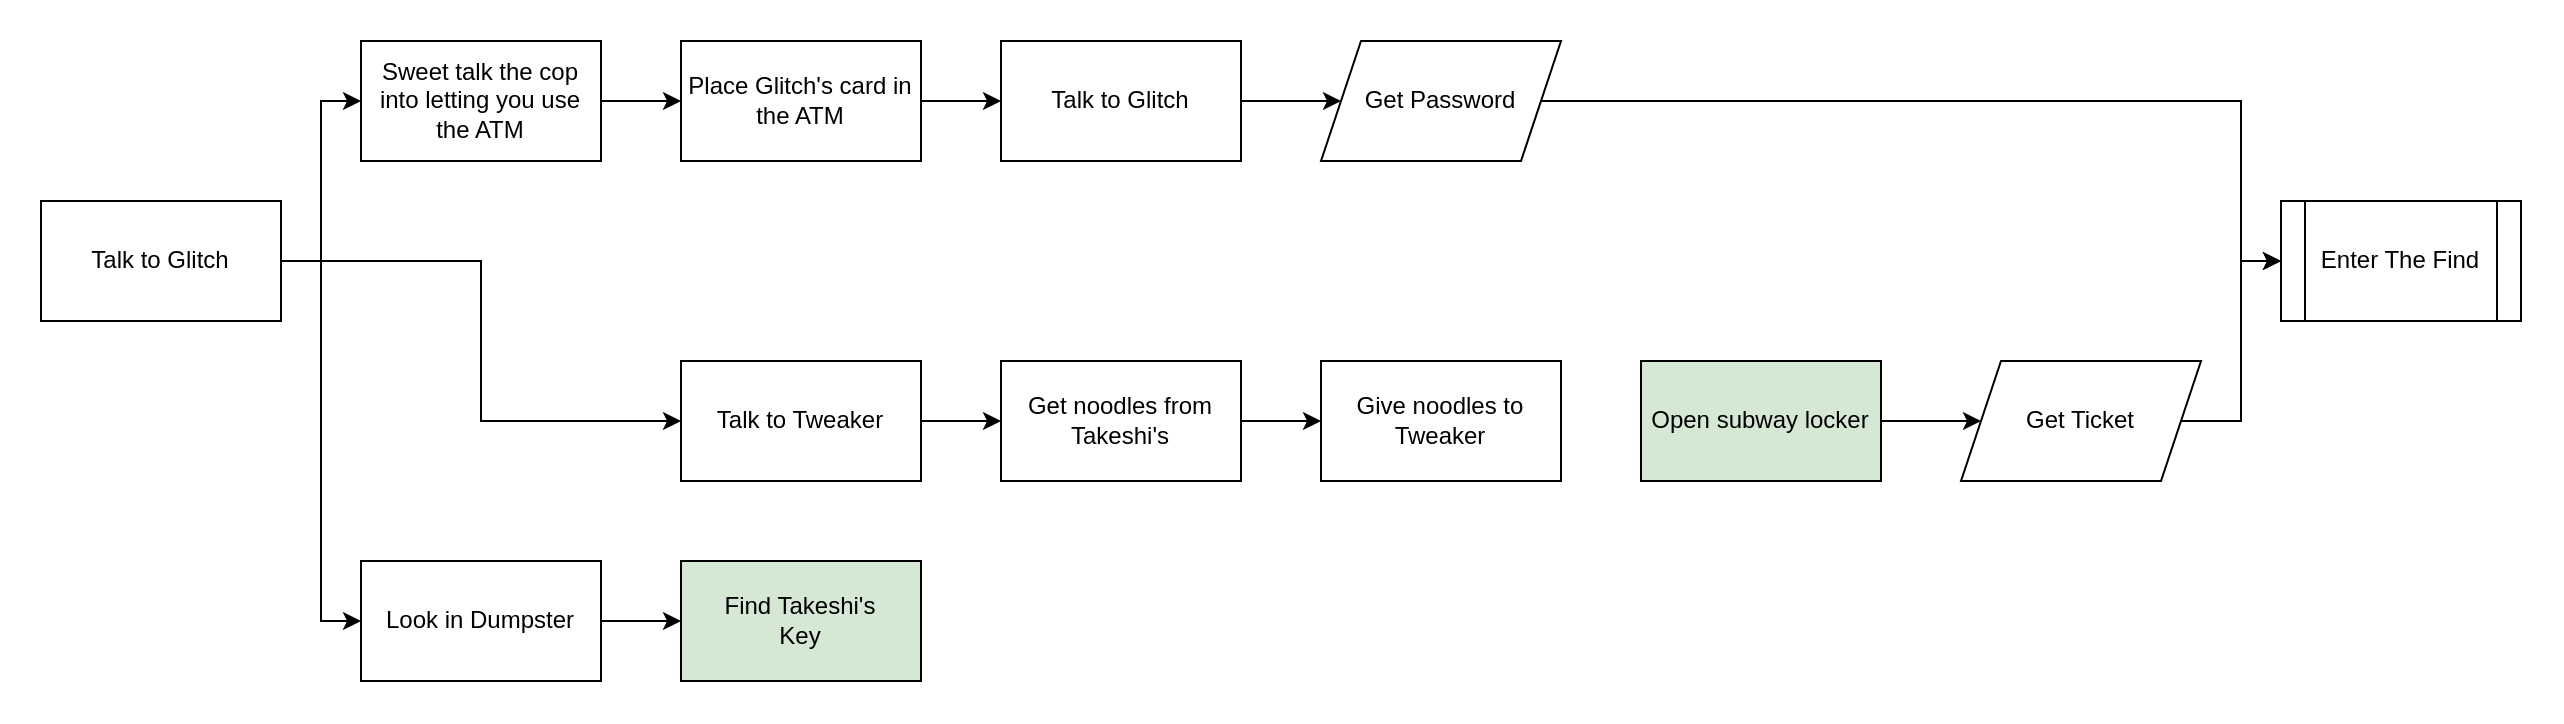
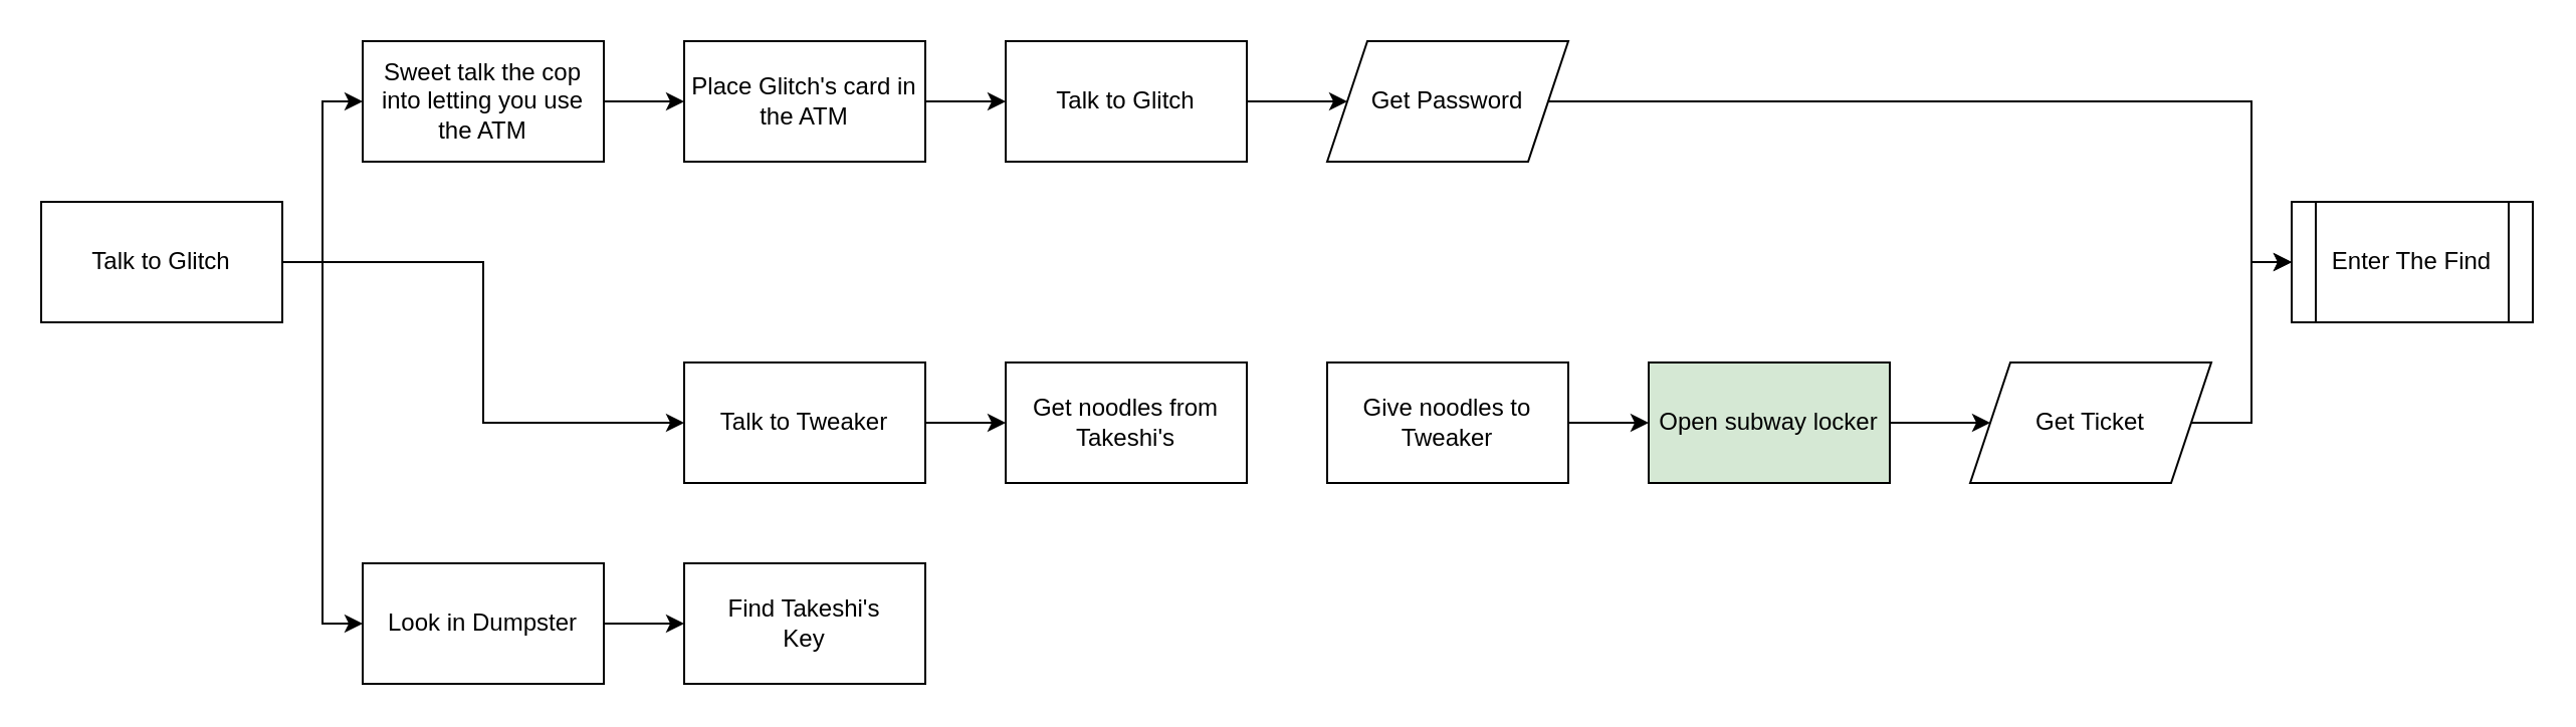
  <mxCell id="0" />
  <mxCell id="1" parent="0" />
  <mxCell id="2" value="Enter The Find" style="shape=process;whiteSpace=wrap;html=1;backgroundOutline=1;comic=0;" vertex="1" parent="1"><mxGeometry x="1140" y="100" width="120" height="60" as="geometry" /></mxCell>
  <mxCell id="3" style="edgeStyle=orthogonalEdgeStyle;rounded=0;orthogonalLoop=1;jettySize=auto;html=1;exitX=1;exitY=0.5;exitDx=0;exitDy=0;entryX=0;entryY=0.5;entryDx=0;entryDy=0;" edge="1" parent="1" source="4" target="2"><mxGeometry relative="1" as="geometry"><Array as="points"><mxPoint x="1120" y="50" /><mxPoint x="1120" y="130" /></Array></mxGeometry></mxCell>
  <mxCell id="4" value="Get Password" style="shape=parallelogram;perimeter=parallelogramPerimeter;whiteSpace=wrap;html=1;fixedSize=1;comic=0;gradientColor=none;gradientDirection=north;" vertex="1" parent="1"><mxGeometry x="660" y="20" width="120" height="60" as="geometry" /></mxCell>
  <mxCell id="5" style="edgeStyle=orthogonalEdgeStyle;rounded=0;orthogonalLoop=1;jettySize=auto;html=1;entryX=0;entryY=0.5;entryDx=0;entryDy=0;" edge="1" parent="1" source="6" target="4"><mxGeometry relative="1" as="geometry" /></mxCell>
  <mxCell id="6" value="Talk to Glitch" style="rounded=0;whiteSpace=wrap;html=1;" vertex="1" parent="1"><mxGeometry x="500" y="20" width="120" height="60" as="geometry" /></mxCell>
  <mxCell id="7" style="edgeStyle=orthogonalEdgeStyle;rounded=0;orthogonalLoop=1;jettySize=auto;html=1;entryX=0;entryY=0.5;entryDx=0;entryDy=0;" edge="1" parent="1" source="8" target="2"><mxGeometry relative="1" as="geometry" /></mxCell>
  <mxCell id="8" value="Get Ticket" style="shape=parallelogram;perimeter=parallelogramPerimeter;whiteSpace=wrap;html=1;fixedSize=1;comic=0;gradientColor=none;gradientDirection=north;" vertex="1" parent="1"><mxGeometry x="980" y="180" width="120" height="60" as="geometry" /></mxCell>
  <mxCell id="9" style="edgeStyle=orthogonalEdgeStyle;rounded=0;orthogonalLoop=1;jettySize=auto;html=1;entryX=0;entryY=0.5;entryDx=0;entryDy=0;" edge="1" parent="1" source="10" target="8"><mxGeometry relative="1" as="geometry" /></mxCell>
  <mxCell id="10" value="Open subway locker" style="rounded=0;whiteSpace=wrap;html=1;comic=0;fillColor=#d5e8d4;" vertex="1" parent="1"><mxGeometry x="820" y="180" width="120" height="60" as="geometry" /></mxCell>
+ <mxCell id="11" style="edgeStyle=orthogonalEdgeStyle;rounded=0;orthogonalLoop=1;jettySize=auto;html=1;entryX=0;entryY=0.5;entryDx=0;entryDy=0;" edge="1" parent="1" source="12" target="10"><mxGeometry relative="1" as="geometry" /></mxCell>
  <mxCell id="12" value="Give noodles to&lt;br&gt;Tweaker" style="rounded=0;whiteSpace=wrap;html=1;comic=0;" vertex="1" parent="1"><mxGeometry x="660" y="180" width="120" height="60" as="geometry" /></mxCell>
- <mxCell id="13" style="edgeStyle=orthogonalEdgeStyle;rounded=0;orthogonalLoop=1;jettySize=auto;html=1;entryX=0;entryY=0.5;entryDx=0;entryDy=0;" edge="1" parent="1" source="14" target="12"><mxGeometry relative="1" as="geometry" /></mxCell>
  <mxCell id="14" value="Get noodles from&lt;br&gt;Takeshi's" style="rounded=0;whiteSpace=wrap;html=1;comic=0;" vertex="1" parent="1"><mxGeometry x="500" y="180" width="120" height="60" as="geometry" /></mxCell>
  <mxCell id="15" style="edgeStyle=orthogonalEdgeStyle;rounded=0;orthogonalLoop=1;jettySize=auto;html=1;entryX=0;entryY=0.5;entryDx=0;entryDy=0;" edge="1" parent="1" source="16" target="14"><mxGeometry relative="1" as="geometry" /></mxCell>
  <mxCell id="16" value="Talk to Tweaker" style="rounded=0;whiteSpace=wrap;html=1;comic=0;" vertex="1" parent="1"><mxGeometry x="340" y="180" width="120" height="60" as="geometry" /></mxCell>
- <mxCell id="17" value="Find Takeshi's&lt;br&gt;Key" style="rounded=0;whiteSpace=wrap;html=1;comic=0;fillColor=#d5e8d4;" vertex="1" parent="1"><mxGeometry x="340" y="280" width="120" height="60" as="geometry" /></mxCell>
+ <mxCell id="17" value="Find Takeshi's&lt;br&gt;Key" style="rounded=0;whiteSpace=wrap;html=1;comic=0;" vertex="1" parent="1"><mxGeometry x="340" y="280" width="120" height="60" as="geometry" /></mxCell>
  <mxCell id="18" style="edgeStyle=orthogonalEdgeStyle;rounded=0;orthogonalLoop=1;jettySize=auto;html=1;entryX=0;entryY=0.5;entryDx=0;entryDy=0;" edge="1" parent="1" source="21" target="16"><mxGeometry relative="1" as="geometry" /></mxCell>
  <mxCell id="19" style="edgeStyle=orthogonalEdgeStyle;rounded=0;orthogonalLoop=1;jettySize=auto;html=1;entryX=0;entryY=0.5;entryDx=0;entryDy=0;" edge="1" parent="1" source="21" target="23"><mxGeometry relative="1" as="geometry" /></mxCell>
  <mxCell id="20" style="edgeStyle=orthogonalEdgeStyle;rounded=0;orthogonalLoop=1;jettySize=auto;html=1;entryX=0;entryY=0.5;entryDx=0;entryDy=0;" edge="1" parent="1" source="21" target="27"><mxGeometry relative="1" as="geometry" /></mxCell>
  <mxCell id="21" value="Talk to Glitch" style="rounded=0;whiteSpace=wrap;html=1;comic=0;" vertex="1" parent="1"><mxGeometry x="20" y="100" width="120" height="60" as="geometry" /></mxCell>
  <mxCell id="22" style="edgeStyle=orthogonalEdgeStyle;rounded=0;orthogonalLoop=1;jettySize=auto;html=1;entryX=0;entryY=0.5;entryDx=0;entryDy=0;" edge="1" parent="1" source="23" target="17"><mxGeometry relative="1" as="geometry" /></mxCell>
  <mxCell id="23" value="Look in Dumpster" style="rounded=0;whiteSpace=wrap;html=1;comic=0;" vertex="1" parent="1"><mxGeometry x="180" y="280" width="120" height="60" as="geometry" /></mxCell>
  <mxCell id="24" style="edgeStyle=orthogonalEdgeStyle;rounded=0;orthogonalLoop=1;jettySize=auto;html=1;entryX=0;entryY=0.5;entryDx=0;entryDy=0;" edge="1" parent="1" source="25" target="6"><mxGeometry relative="1" as="geometry" /></mxCell>
  <mxCell id="25" value="Place Glitch's card in the ATM" style="rounded=0;whiteSpace=wrap;html=1;comic=0;" vertex="1" parent="1"><mxGeometry x="340" y="20" width="120" height="60" as="geometry" /></mxCell>
  <mxCell id="26" style="edgeStyle=orthogonalEdgeStyle;rounded=0;orthogonalLoop=1;jettySize=auto;html=1;entryX=0;entryY=0.5;entryDx=0;entryDy=0;" edge="1" parent="1" source="27" target="25"><mxGeometry relative="1" as="geometry" /></mxCell>
  <mxCell id="27" value="Sweet talk the cop into letting you use the ATM" style="rounded=0;whiteSpace=wrap;html=1;comic=0;" vertex="1" parent="1"><mxGeometry x="180" y="20" width="120" height="60" as="geometry" /></mxCell>
